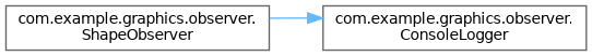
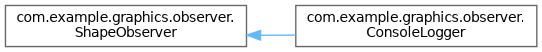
  digraph {
    rankdir=LR
    node [color=grey40 fillcolor=white fontname=Helvetica fontsize=10 shape=box style=filled]
    n1 [height=0.2 label="com.example.graphics.observer.\lShapeObserver" width=0.4]
    n2 [height=0.2 label="com.example.graphics.observer.\lConsoleLogger" width=0.4]
-   n2 -> n1 [color=steelblue1 dir=back fontname=Helvetica fontsize=10 labelfontname=Helvetica labelfontsize=10 style=solid]
+   n1 -> n2 [color=steelblue1 dir=back fontname=Helvetica fontsize=10 labelfontname=Helvetica labelfontsize=10 style=solid]
  }
